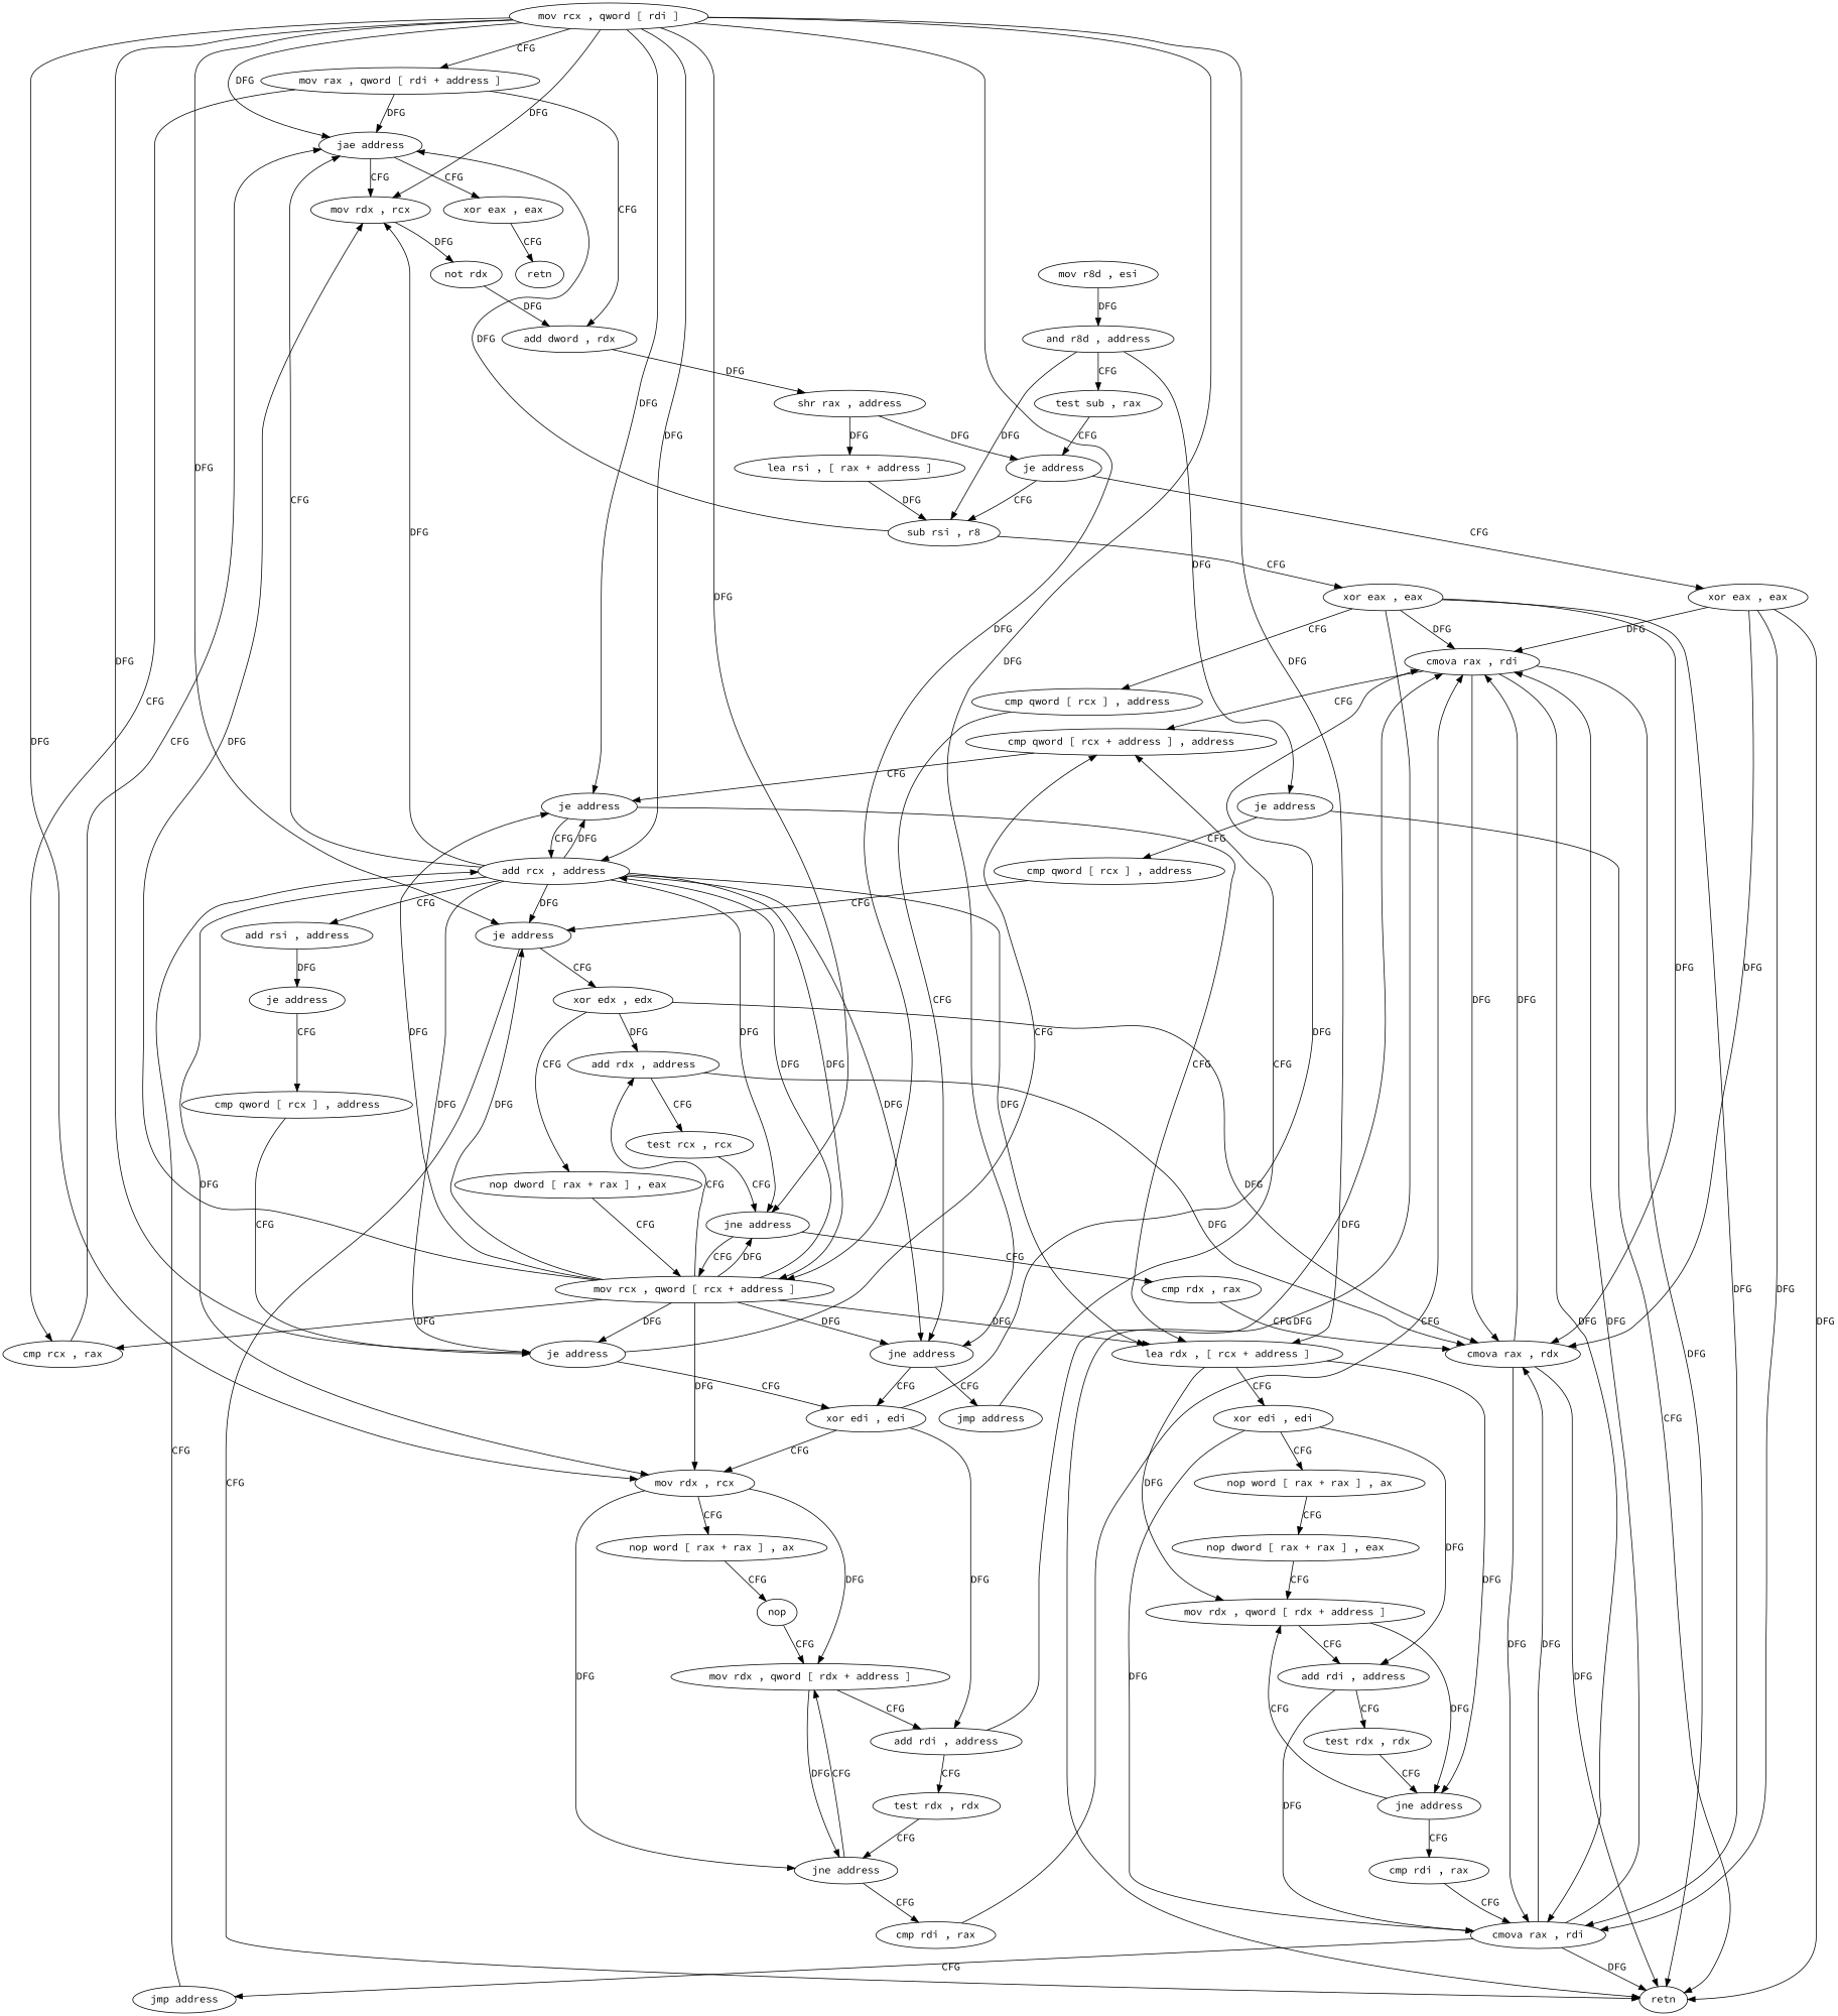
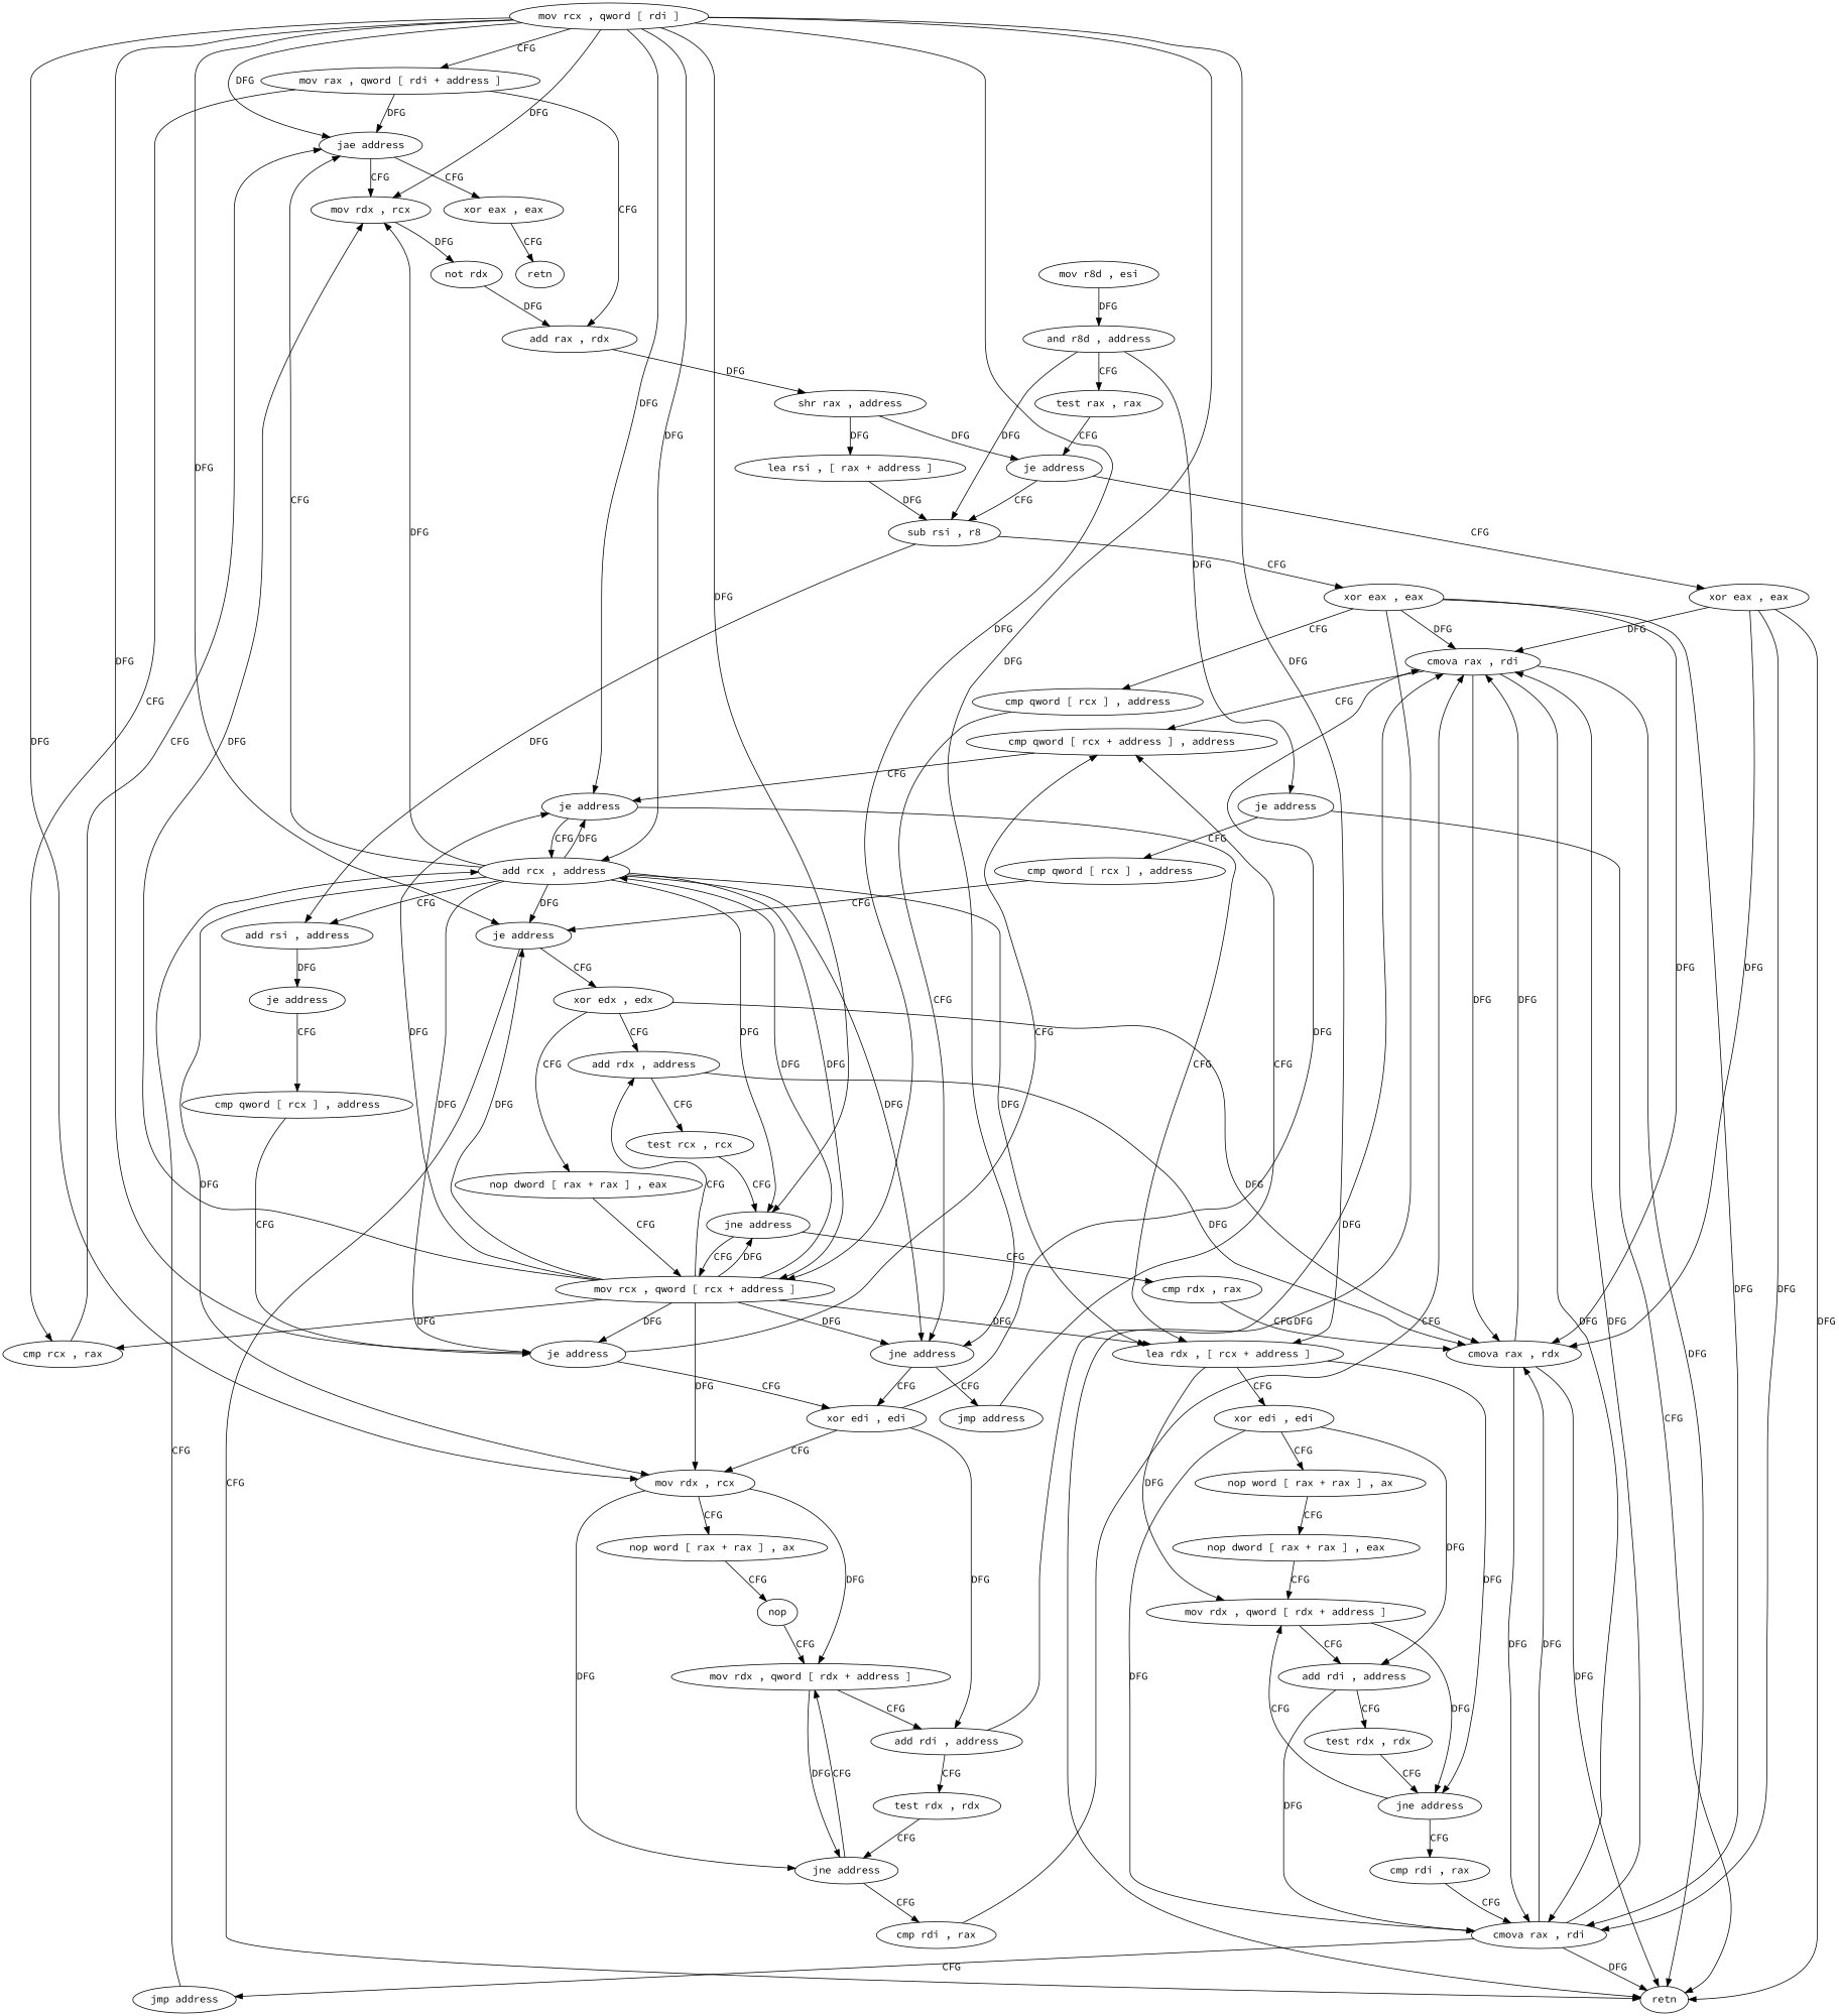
  digraph {
    fontname="Source Code Pro"
    node [fontname="Source Code Pro"]
    edge [fontname="Source Code Pro"]
    n1 [label="mov rcx , qword [ rdi ]"]
    n2 [label="mov rax , qword [ rdi + address ]"]
    n3 [label="jae address"]
    n4 [label="mov rdx , rcx"]
    n5 [label="jne address"]
    n6 [label="je address"]
    n7 [label="mov rdx , rcx"]
    n8 [label="mov rcx , qword [ rcx + address ]"]
    n9 [label="je address"]
    n10 [label="add rcx , address"]
    n11 [label="lea rdx , [ rcx + address ]"]
    n12 [label="jne address"]
    n13 [label="je address"]
    n14 [label="cmp rcx , rax"]
-   n15 [label="add dword , rdx"]
+   n15 [label="add rax , rdx"]
    n16 [label="xor eax , eax"]
    n17 [label="not rdx"]
    n18 [label="xor edi , edi"]
    n19 [label="jmp address"]
    n20 [label=retn]
    n21 [label="xor edx , edx"]
    n22 [label="nop word [ rax + rax ] , ax"]
    n23 [label="mov rdx , qword [ rdx + address ]"]
    n24 [label="jne address"]
    n25 [label="add rdx , address"]
    n26 [label="add rsi , address"]
    n27 [label="xor edi , edi"]
    n28 [label="mov rdx , qword [ rdx + address ]"]
    n29 [label="jne address"]
    n30 [label="cmp rdx , rax"]
    n31 [label="cmp qword [ rcx + address ] , address"]
    n32 [label="shr rax , address"]
    n33 [label=retn]
    n34 [label="lea rsi , [ rax + address ]"]
    n35 [label="je address"]
    n36 [label="sub rsi , r8"]
    n37 [label="xor eax , eax"]
    n38 [label="mov r8d , esi"]
    n39 [label="and r8d , address"]
    n40 [label="xor eax , eax"]
-   n41 [label="test sub , rax"]
+   n41 [label="test rax , rax"]
    n42 [label="je address"]
    n43 [label="cmp qword [ rcx ] , address"]
    n44 [label="cmova rax , rdi"]
    n45 [label="cmova rax , rdx"]
    n46 [label="cmova rax , rdi"]
    n47 [label="jmp address"]
    n48 [label="cmp qword [ rcx ] , address"]
    n49 [label="je address"]
    n50 [label="add rdi , address"]
    n51 [label="test rdx , rdx"]
    n52 [label="nop dword [ rax + rax ] , eax"]
    n53 [label="test rcx , rcx"]
    n54 [label=nop]
    n55 [label="cmp rdi , rax"]
    n56 [label="nop word [ rax + rax ] , ax"]
    n57 [label="add rdi , address"]
    n58 [label="cmp rdi , rax"]
    n59 [label="cmp qword [ rcx ] , address"]
    n60 [label="nop dword [ rax + rax ] , eax"]
    n61 [label="test rdx , rdx"]
    n1 -> n2 [label=CFG]
    n1 -> n3 [label=DFG]
    n1 -> n4 [label=DFG]
    n1 -> n5 [label=DFG]
    n1 -> n6 [label=DFG]
    n1 -> n7 [label=DFG]
    n1 -> n8 [label=DFG]
    n1 -> n9 [label=DFG]
    n1 -> n10 [label=DFG]
    n1 -> n11 [label=DFG]
    n1 -> n12 [label=DFG]
    n1 -> n13 [label=DFG]
    n2 -> n3 [label=DFG]
    n2 -> n14 [label=CFG]
    n2 -> n15 [label=CFG]
    n3 -> n4 [label=CFG]
    n3 -> n16 [label=CFG]
    n4 -> n17 [label=DFG]
    n5 -> n18 [label=CFG]
    n5 -> n19 [label=CFG]
    n6 -> n20 [label=CFG]
    n6 -> n21 [label=CFG]
    n7 -> n22 [label=CFG]
    n7 -> n23 [label=DFG]
    n7 -> n24 [label=DFG]
    n8 -> n4 [label=DFG]
    n8 -> n5 [label=DFG]
    n8 -> n6 [label=DFG]
    n8 -> n7 [label=DFG]
    n8 -> n9 [label=DFG]
    n8 -> n10 [label=DFG]
    n8 -> n11 [label=DFG]
    n8 -> n12 [label=DFG]
    n8 -> n13 [label=DFG]
    n8 -> n14 [label=DFG]
    n8 -> n25 [label=CFG]
    n9 -> n10 [label=CFG]
    n9 -> n11 [label=CFG]
    n10 -> n3 [label=CFG]
    n10 -> n4 [label=DFG]
    n10 -> n5 [label=DFG]
    n10 -> n6 [label=DFG]
    n10 -> n7 [label=DFG]
    n10 -> n8 [label=DFG]
    n10 -> n9 [label=DFG]
    n10 -> n11 [label=DFG]
    n10 -> n12 [label=DFG]
    n10 -> n13 [label=DFG]
    n10 -> n26 [label=CFG]
    n11 -> n27 [label=CFG]
    n11 -> n28 [label=DFG]
    n11 -> n29 [label=DFG]
    n12 -> n8 [label=CFG]
    n12 -> n30 [label=CFG]
    n13 -> n18 [label=CFG]
    n13 -> n31 [label=CFG]
    n14 -> n3 [label=CFG]
    n15 -> n32 [label=DFG]
    n16 -> n33 [label=CFG]
    n17 -> n15 [label=DFG]
    n18 -> n7 [label=CFG]
    n18 -> n44 [label=DFG]
    n18 -> n50 [label=DFG]
    n19 -> n31 [label=CFG]
-   n21 -> n25 [label=DFG]
+   n21 -> n25 [label=CFG]
    n21 -> n45 [label=DFG]
    n21 -> n52 [label=CFG]
    n22 -> n54 [label=CFG]
    n23 -> n24 [label=DFG]
    n23 -> n50 [label=CFG]
    n24 -> n23 [label=CFG]
    n24 -> n55 [label=CFG]
    n25 -> n45 [label=DFG]
    n25 -> n53 [label=CFG]
    n26 -> n49 [label=DFG]
    n27 -> n46 [label=DFG]
    n27 -> n56 [label=CFG]
    n27 -> n57 [label=DFG]
    n28 -> n29 [label=DFG]
    n28 -> n57 [label=CFG]
    n29 -> n28 [label=CFG]
    n29 -> n58 [label=CFG]
    n30 -> n45 [label=CFG]
    n31 -> n9 [label=CFG]
    n32 -> n34 [label=DFG]
    n32 -> n35 [label=DFG]
    n34 -> n36 [label=DFG]
    n35 -> n36 [label=CFG]
    n35 -> n37 [label=CFG]
-   n36 -> n3 [label=DFG]
+   n36 -> n26 [label=DFG]
    n36 -> n40 [label=CFG]
    n37 -> n20 [label=DFG]
    n37 -> n44 [label=DFG]
    n37 -> n45 [label=DFG]
    n37 -> n46 [label=DFG]
    n38 -> n39 [label=DFG]
    n39 -> n36 [label=DFG]
    n39 -> n41 [label=CFG]
    n39 -> n42 [label=DFG]
    n40 -> n20 [label=DFG]
    n40 -> n44 [label=DFG]
    n40 -> n45 [label=DFG]
    n40 -> n46 [label=DFG]
    n40 -> n48 [label=CFG]
    n41 -> n35 [label=CFG]
    n42 -> n20 [label=CFG]
    n42 -> n43 [label=CFG]
    n43 -> n6 [label=CFG]
    n44 -> n20 [label=DFG]
    n44 -> n31 [label=CFG]
    n44 -> n45 [label=DFG]
    n44 -> n46 [label=DFG]
    n45 -> n20 [label=DFG]
    n45 -> n44 [label=DFG]
    n45 -> n46 [label=DFG]
    n46 -> n20 [label=DFG]
    n46 -> n44 [label=DFG]
    n46 -> n45 [label=DFG]
    n46 -> n47 [label=CFG]
    n47 -> n10 [label=CFG]
    n48 -> n5 [label=CFG]
    n49 -> n59 [label=CFG]
    n50 -> n44 [label=DFG]
    n50 -> n51 [label=CFG]
    n51 -> n24 [label=CFG]
    n52 -> n8 [label=CFG]
    n53 -> n12 [label=CFG]
    n54 -> n23 [label=CFG]
    n55 -> n44 [label=CFG]
    n56 -> n60 [label=CFG]
    n57 -> n46 [label=DFG]
    n57 -> n61 [label=CFG]
    n58 -> n46 [label=CFG]
    n59 -> n13 [label=CFG]
    n60 -> n28 [label=CFG]
    n61 -> n29 [label=CFG]
  }
